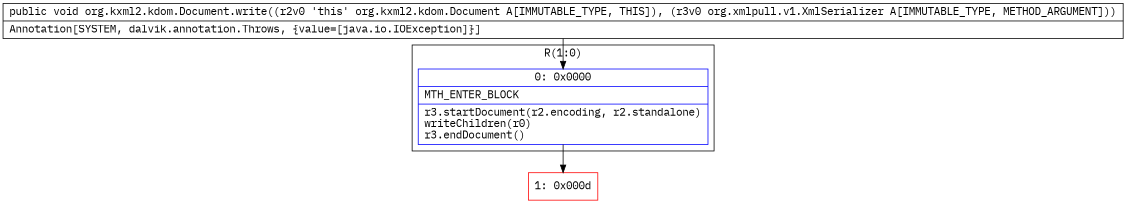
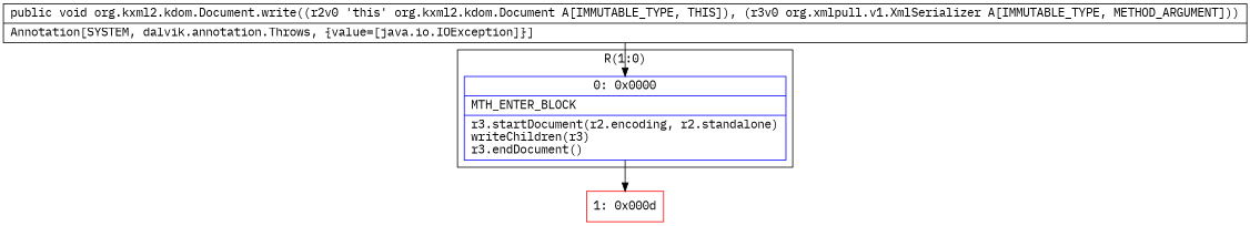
  digraph {
    fontname="IBM Plex Mono"
    node [shape=record fontname="IBM Plex Mono"]
    edge [fontname="IBM Plex Mono"]
-   n1 [color=blue label="{0\:\ 0x0000|MTH_ENTER_BLOCK\l|r3.startDocument(r2.encoding, r2.standalone)\lwriteChildren(r0)\lr3.endDocument()\l}"]
+   n1 [color=blue label="{0\:\ 0x0000|MTH_ENTER_BLOCK\l|r3.startDocument(r2.encoding, r2.standalone)\lwriteChildren(r3)\lr3.endDocument()\l}"]
    n2 [color=red label="{1\:\ 0x000d}"]
    n3 [label="{public void org.kxml2.kdom.Document.write((r2v0 'this' org.kxml2.kdom.Document A[IMMUTABLE_TYPE, THIS]), (r3v0 org.xmlpull.v1.XmlSerializer A[IMMUTABLE_TYPE, METHOD_ARGUMENT]))  | Annotation[SYSTEM, dalvik.annotation.Throws, \{value=[java.io.IOException]\}]\l}"]
    subgraph cluster_1 {
      label="R(1:0)"
      n1
    }
    n1 -> n2
    n3 -> n1
  }
